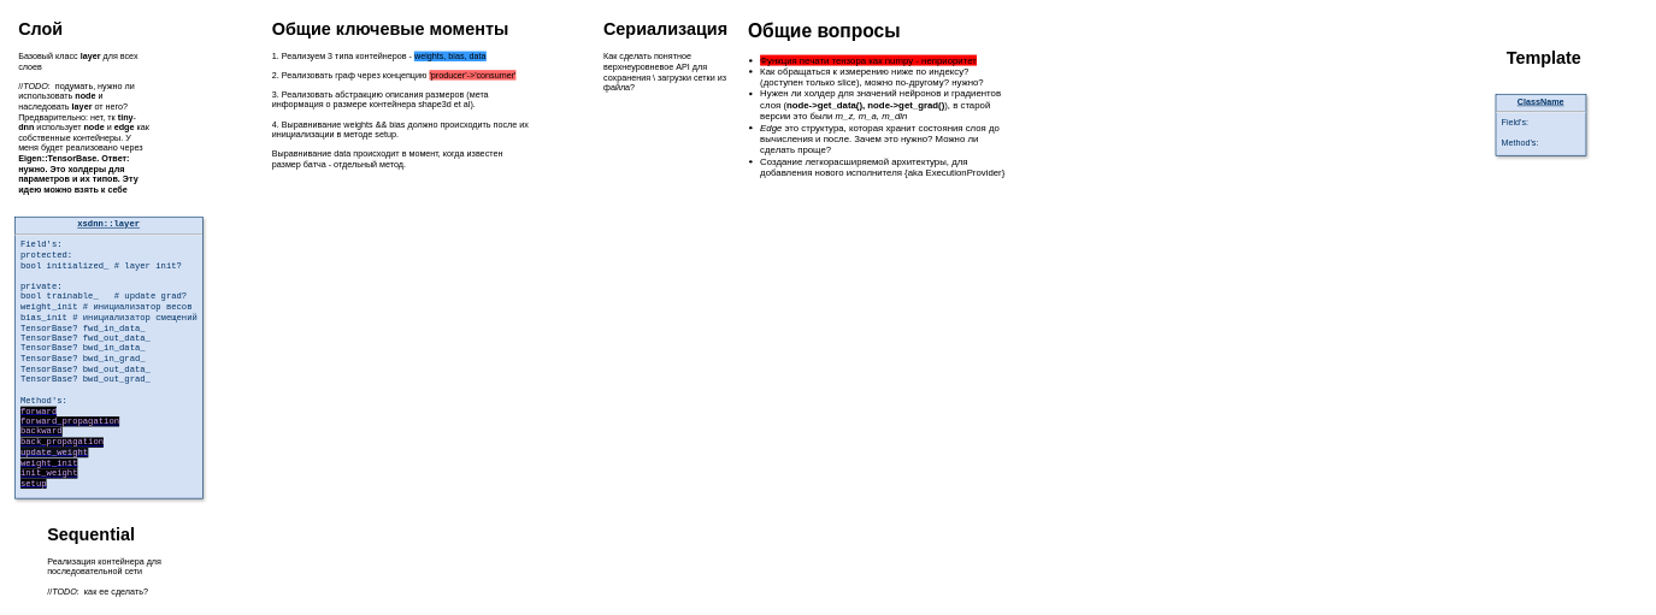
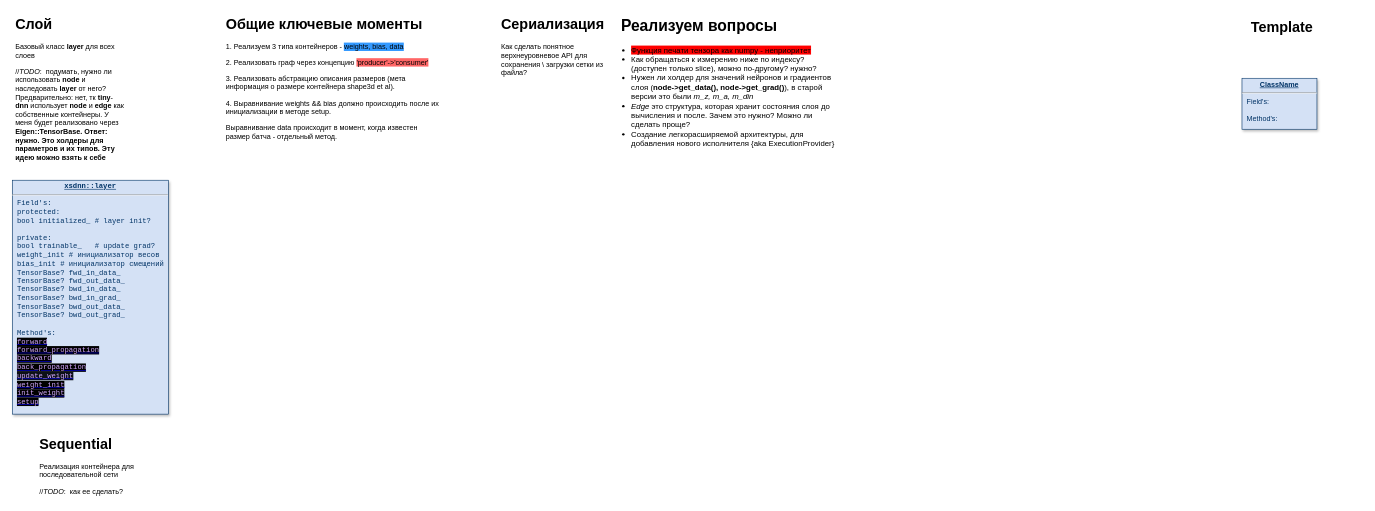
  <mxCell id="0" />
  <mxCell id="1" parent="0" />
  <mxCell id="2" value="&lt;p style=&quot;margin: 0px; margin-top: 4px; text-align: center; text-decoration: underline;&quot;&gt;&lt;strong&gt;ClassName&lt;/strong&gt;&lt;/p&gt;&lt;hr&gt;&lt;p style=&quot;margin: 0px; margin-left: 8px;&quot;&gt;Field's:&lt;/p&gt;&lt;p style=&quot;margin: 0px; margin-left: 8px;&quot;&gt;&lt;br&gt;&lt;/p&gt;&lt;p style=&quot;margin: 0px; margin-left: 8px;&quot;&gt;Method's:&lt;/p&gt;" style="verticalAlign=top;align=left;overflow=fill;fontSize=12;fontFamily=Helvetica;html=1;strokeColor=#003366;shadow=1;fillColor=#D4E1F5;fontColor=#003366" parent="1" vertex="1"><mxGeometry x="2070" y="130" width="125" height="85" as="geometry" /></mxCell>
  <mxCell id="3" value="&lt;h1&gt;Слой&lt;/h1&gt;&lt;p&gt;Базовый класс &lt;b&gt;layer &lt;/b&gt;для всех слоев&lt;/p&gt;&lt;p&gt;&lt;span style=&quot;text-align: center;&quot;&gt;//&lt;i&gt;TODO&lt;/i&gt;:&amp;nbsp; подумать, нужно ли использовать &lt;b&gt;node&lt;/b&gt; и наследовать &lt;b&gt;layer&lt;/b&gt; от него? Предварительно: нет, тк &lt;b&gt;tiny&lt;/b&gt;-&lt;b&gt;dnn&lt;/b&gt; использует &lt;b&gt;node&lt;/b&gt; и &lt;b&gt;edge&lt;/b&gt; как собственные контейнеры. У меня будет реализовано через &lt;b&gt;Eigen::TensorBase. Ответ: нужно. Это холдеры для параметров и их типов. Эту идею можно взять к себе&lt;/b&gt;&lt;/span&gt;&lt;br&gt;&lt;/p&gt;&lt;p&gt;&lt;br&gt;&lt;/p&gt;" style="text;html=1;strokeColor=none;fillColor=none;spacing=5;spacingTop=-20;whiteSpace=wrap;overflow=hidden;rounded=0;" parent="1" vertex="1"><mxGeometry x="20" y="20" width="190" height="250" as="geometry" /></mxCell>
- <mxCell id="4" value="&lt;h1&gt;Template&lt;/h1&gt;" style="text;html=1;strokeColor=none;fillColor=none;spacing=5;spacingTop=-20;whiteSpace=wrap;overflow=hidden;rounded=0;" parent="1" vertex="1"><mxGeometry x="2080" y="60" width="190" height="50" as="geometry" /></mxCell>
+ <mxCell id="4" value="&lt;h1&gt;Template&lt;/h1&gt;" style="text;html=1;strokeColor=none;fillColor=none;spacing=5;spacingTop=-20;whiteSpace=wrap;overflow=hidden;rounded=0;" parent="1" vertex="1"><mxGeometry x="2080" y="25" width="190" height="50" as="geometry" /></mxCell>
  <mxCell id="5" value="&lt;p style=&quot;margin: 0px; margin-top: 4px; text-align: center; text-decoration: underline;&quot;&gt;&lt;b&gt;xsdnn::layer&lt;/b&gt;&lt;/p&gt;&lt;hr&gt;&lt;p style=&quot;margin: 0px; margin-left: 8px;&quot;&gt;Field's:&lt;/p&gt;&lt;p style=&quot;margin: 0px; margin-left: 8px;&quot;&gt;protected:&lt;/p&gt;&lt;p style=&quot;margin: 0px; margin-left: 8px;&quot;&gt;bool initialized_ # layer init?&lt;/p&gt;&lt;p style=&quot;margin: 0px; margin-left: 8px;&quot;&gt;&lt;br&gt;&lt;/p&gt;&lt;p style=&quot;margin: 0px; margin-left: 8px;&quot;&gt;private:&lt;/p&gt;&lt;p style=&quot;margin: 0px 0px 0px 8px;&quot;&gt;bool trainable_&amp;nbsp; &amp;nbsp;# update grad?&lt;/p&gt;&lt;p style=&quot;margin: 0px 0px 0px 8px;&quot;&gt;weight_init # инициализатор весов&lt;/p&gt;&lt;p style=&quot;margin: 0px 0px 0px 8px;&quot;&gt;bias_init # инициализатор смещений&lt;/p&gt;&lt;p style=&quot;margin: 0px; margin-left: 8px;&quot;&gt;TensorBase? fwd_in_data_&lt;/p&gt;&lt;p style=&quot;margin: 0px; margin-left: 8px;&quot;&gt;TensorBase? fwd_out_data_&lt;br&gt;&lt;/p&gt;&lt;p style=&quot;margin: 0px; margin-left: 8px;&quot;&gt;TensorBase? bwd_in_data_&lt;br&gt;&lt;/p&gt;&lt;p style=&quot;margin: 0px; margin-left: 8px;&quot;&gt;TensorBase? bwd_in_grad_&lt;br&gt;&lt;/p&gt;&lt;p style=&quot;margin: 0px; margin-left: 8px;&quot;&gt;TensorBase? bwd_out_data_&lt;br&gt;&lt;/p&gt;&lt;p style=&quot;margin: 0px; margin-left: 8px;&quot;&gt;TensorBase? bwd_out_grad_&lt;br&gt;&lt;/p&gt;&lt;p style=&quot;margin: 0px; margin-left: 8px;&quot;&gt;&lt;br&gt;&lt;/p&gt;&lt;p style=&quot;margin: 0px; margin-left: 8px;&quot;&gt;Method's:&lt;/p&gt;&lt;p style=&quot;margin: 0px; margin-left: 8px;&quot;&gt;&lt;a href=&quot;data:page/id,acLyr5f8MV2qwVlqdKkI&quot;&gt;&lt;font face=&quot;ui-monospace, SFMono-Regular, SF Mono, Menlo, Consolas, Liberation Mono, monospace&quot; color=&quot;#d2a8ff&quot; style=&quot;background-color: rgb(0, 0, 0);&quot;&gt;forward&lt;/font&gt;&lt;/a&gt;&lt;/p&gt;&lt;p style=&quot;margin: 0px; margin-left: 8px;&quot;&gt;&lt;a href=&quot;data:page/id,P51iXEZZl-BP7aw9WZGj&quot;&gt;&lt;font face=&quot;ui-monospace, SFMono-Regular, SF Mono, Menlo, Consolas, Liberation Mono, monospace&quot; color=&quot;#d2a8ff&quot; style=&quot;background-color: rgb(0, 0, 0);&quot;&gt;forward_propagation&lt;/font&gt;&lt;/a&gt;&lt;/p&gt;&lt;p style=&quot;margin: 0px; margin-left: 8px;&quot;&gt;&lt;a href=&quot;data:page/id,9vZ8QekkStvvB2-BGn0U&quot;&gt;&lt;font face=&quot;ui-monospace, SFMono-Regular, SF Mono, Menlo, Consolas, Liberation Mono, monospace&quot; color=&quot;#d2a8ff&quot; style=&quot;background-color: rgb(0, 0, 0);&quot;&gt;backward&lt;/font&gt;&lt;/a&gt;&lt;/p&gt;&lt;p style=&quot;margin: 0px; margin-left: 8px;&quot;&gt;&lt;a href=&quot;data:page/id,YzGOiIOgP3fO_uxTNOQc&quot;&gt;&lt;font face=&quot;ui-monospace, SFMono-Regular, SF Mono, Menlo, Consolas, Liberation Mono, monospace&quot; color=&quot;#d2a8ff&quot; style=&quot;background-color: rgb(0, 0, 0);&quot;&gt;back_propagation&lt;/font&gt;&lt;/a&gt;&lt;/p&gt;&lt;p style=&quot;margin: 0px; margin-left: 8px;&quot;&gt;&lt;span style=&quot;font-family: ui-monospace, SFMono-Regular, &amp;quot;SF Mono&amp;quot;, Menlo, Consolas, &amp;quot;Liberation Mono&amp;quot;, monospace; background-color: rgb(13, 17, 23);&quot;&gt;&lt;a style=&quot;&quot; href=&quot;data:page/id,1ntwXYWYcS74xLM6uAJB&quot;&gt;&lt;font color=&quot;#d2a8ff&quot;&gt;update_weight&lt;/font&gt;&lt;/a&gt;&lt;/span&gt;&lt;br&gt;&lt;/p&gt;&lt;p style=&quot;margin: 0px; margin-left: 8px;&quot;&gt;&lt;a style=&quot;background-color: rgb(0, 0, 0);&quot; href=&quot;data:page/id,imFPhnd7Cz6RNdqDAHEO&quot;&gt;&lt;font face=&quot;ui-monospace, SFMono-Regular, SF Mono, Menlo, Consolas, Liberation Mono, monospace&quot; color=&quot;#d2a8ff&quot;&gt;weight_init&lt;/font&gt;&lt;/a&gt;&lt;/p&gt;&lt;p style=&quot;margin: 0px; margin-left: 8px;&quot;&gt;&lt;a style=&quot;background-color: rgb(0, 0, 0);&quot; href=&quot;data:page/id,p6dzrHT5QFA6u9v4Chr_&quot;&gt;&lt;font color=&quot;#d2a8ff&quot;&gt;init_weight&lt;/font&gt;&lt;/a&gt;&lt;/p&gt;&lt;p style=&quot;margin: 0px; margin-left: 8px;&quot;&gt;&lt;a style=&quot;background-color: rgb(0, 0, 0);&quot; href=&quot;data:page/id,uzz6QVAgYd6YLyIYvyyA&quot;&gt;&lt;font color=&quot;#d2a8ff&quot;&gt;setup&lt;/font&gt;&lt;/a&gt;&lt;/p&gt;" style="verticalAlign=top;align=left;overflow=fill;fontSize=12;fontFamily=ui-monospace, SFMono-Regular, &quot;SF Mono&quot;, Menlo, Consolas, &quot;Liberation Mono&quot;, monospace;html=1;strokeColor=#003366;shadow=1;fillColor=#D4E1F5;fontColor=#003366" parent="1" vertex="1"><mxGeometry x="20" y="300" width="260" height="390" as="geometry" /></mxCell>
  <mxCell id="6" value="&lt;h1&gt;Сериализация&lt;/h1&gt;&lt;p&gt;Как сделать понятное верхнеуровневое API для сохранения \ загрузки сетки из файла?&amp;nbsp;&lt;/p&gt;" style="text;html=1;strokeColor=none;fillColor=none;spacing=5;spacingTop=-20;whiteSpace=wrap;overflow=hidden;rounded=0;" parent="1" vertex="1"><mxGeometry x="830" y="20" width="190" height="120" as="geometry" /></mxCell>
- <mxCell id="7" value="&lt;h1&gt;Общие вопросы&lt;/h1&gt;&lt;p&gt;&lt;br&gt;&lt;/p&gt;" style="text;html=1;strokeColor=none;fillColor=none;spacing=5;spacingTop=-20;whiteSpace=wrap;overflow=hidden;rounded=0;fontSize=13;" parent="1" vertex="1"><mxGeometry x="1030" y="20" width="270" height="120" as="geometry" /></mxCell>
+ <mxCell id="7" value="&lt;h1&gt;Реализуем вопросы&lt;/h1&gt;&lt;p&gt;&lt;br&gt;&lt;/p&gt;" style="text;html=1;strokeColor=none;fillColor=none;spacing=5;spacingTop=-20;whiteSpace=wrap;overflow=hidden;rounded=0;fontSize=13;" parent="1" vertex="1"><mxGeometry x="1030" y="20" width="270" height="120" as="geometry" /></mxCell>
  <mxCell id="8" value="&lt;ul&gt;&lt;li&gt;&lt;span style=&quot;background-color: rgb(255, 0, 0);&quot;&gt;Функция печати тензора как numpy - неприоритет&lt;/span&gt;&lt;/li&gt;&lt;li&gt;Как обращаться к измерению ниже по индексу? (доступен только slice), можно по-другому? нужно?&amp;nbsp;&lt;/li&gt;&lt;li&gt;Нужен ли холдер для значений нейронов и градиентов слоя (&lt;b&gt;node-&amp;gt;get_data(), node-&amp;gt;get_grad()&lt;/b&gt;), в старой версии это были &lt;i&gt;m_z, m_a, m_din&lt;/i&gt;&lt;/li&gt;&lt;li&gt;&lt;i&gt;Edge &lt;/i&gt;это структура, которая хранит состояния слоя до вычисления и после. Зачем это нужно? Можно ли сделать проще?&lt;/li&gt;&lt;li&gt;Создание легкорасширяемой архитектуры, для добавления нового исполнителя {aka ExecutionProvider}&lt;/li&gt;&lt;/ul&gt;" style="text;strokeColor=none;fillColor=none;html=1;whiteSpace=wrap;verticalAlign=middle;overflow=hidden;fontSize=13;" parent="1" vertex="1"><mxGeometry x="1010" y="60" width="390" height="190" as="geometry" /></mxCell>
  <mxCell id="9" value="&lt;h1&gt;Sequential&lt;/h1&gt;&lt;p&gt;Реализация контейнера для&amp;nbsp; последовательной сети&lt;/p&gt;&lt;p&gt;&lt;span style=&quot;text-align: center;&quot;&gt;//&lt;i&gt;TODO&lt;/i&gt;:&amp;nbsp; как ее сделать?&lt;/span&gt;&lt;br&gt;&lt;/p&gt;&lt;p&gt;&lt;br&gt;&lt;/p&gt;" style="text;html=1;strokeColor=none;fillColor=none;spacing=5;spacingTop=-20;whiteSpace=wrap;overflow=hidden;rounded=0;" parent="1" vertex="1"><mxGeometry x="60" y="720" width="190" height="110" as="geometry" /></mxCell>
  <mxCell id="10" value="&lt;h1&gt;Общие ключевые моменты&lt;/h1&gt;&lt;p&gt;1. Реализуем 3 типа контейнеров - &lt;span style=&quot;background-color: rgb(51, 153, 255);&quot;&gt;weights, bias, data&lt;/span&gt;&lt;/p&gt;&lt;p&gt;2. Реализовать граф через концепцию &lt;span style=&quot;background-color: rgb(255, 102, 102);&quot;&gt;'producer'-&amp;gt;'consumer'&lt;/span&gt;&lt;/p&gt;&lt;p&gt;3. Реализовать абстракцию описания размеров (мета информация о размере контейнера shape3d et al).&amp;nbsp;&lt;/p&gt;&lt;p&gt;4. Выравнивание weights &amp;amp;&amp;amp; bias должно происходить после их инициализации в методе setup.&lt;/p&gt;&lt;p&gt;Выравнивание data происходит в момент, когда известен размер батча - отдельный метод.&lt;/p&gt;&lt;p&gt;&lt;br&gt;&lt;/p&gt;" style="text;html=1;strokeColor=none;fillColor=none;spacing=5;spacingTop=-20;whiteSpace=wrap;overflow=hidden;rounded=0;" vertex="1" parent="1"><mxGeometry x="371" y="20" width="370" height="410" as="geometry" /></mxCell>
